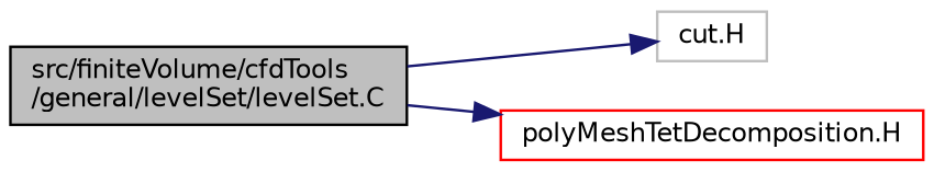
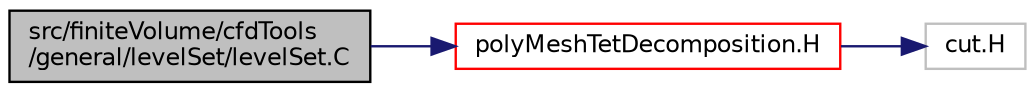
  digraph {
    fontname="DejaVu Sans"
    rankdir=LR
    node [fontname="DejaVu Sans" fontsize=10 shape=record]
    edge [color=midnightblue fontname="DejaVu Sans" fontsize=10 labelfontname=Helvetica labelfontsize=10 style=solid]
    n1 [color=black fillcolor=grey75 fontcolor=black height=0.2 label="src/finiteVolume/cfdTools\l/general/levelSet/levelSet.C" style=filled width=0.4]
    n2 [color=grey75 height=0.2 label="cut.H" width=0.4]
    n3 [color=red height=0.2 label="polyMeshTetDecomposition.H" width=0.4]
-   n1 -> n2
+   n3 -> n2
    n1 -> n3
  }
